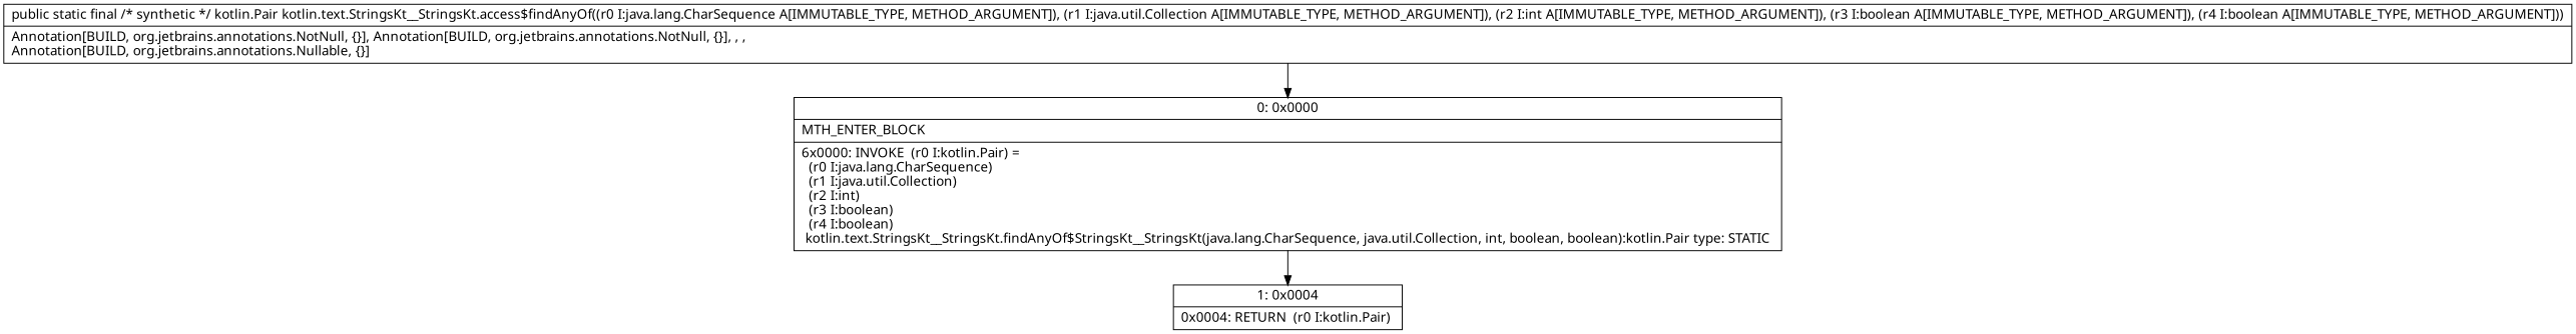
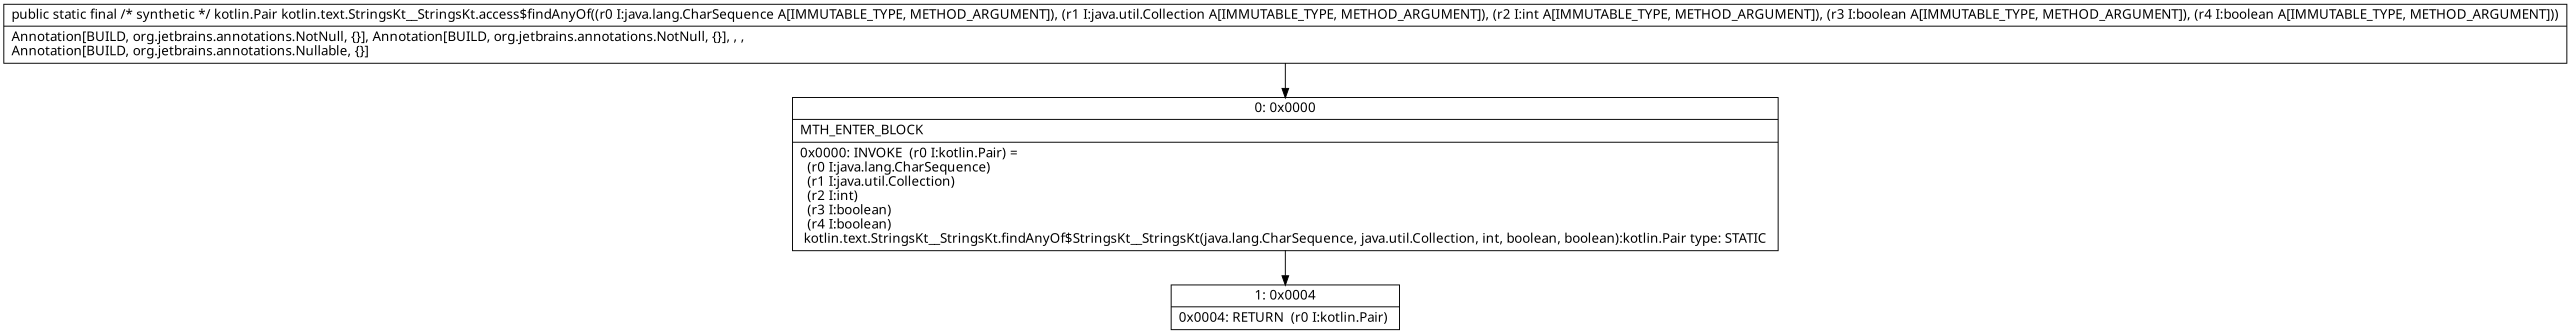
  digraph {
    fontname="Noto Sans"
    node [shape=record fontname="Noto Sans"]
    edge [fontname="Noto Sans"]
-   n1 [label="{0\:\ 0x0000|MTH_ENTER_BLOCK\l|6x0000: INVOKE  (r0 I:kotlin.Pair) = \l  (r0 I:java.lang.CharSequence)\l  (r1 I:java.util.Collection)\l  (r2 I:int)\l  (r3 I:boolean)\l  (r4 I:boolean)\l kotlin.text.StringsKt__StringsKt.findAnyOf$StringsKt__StringsKt(java.lang.CharSequence, java.util.Collection, int, boolean, boolean):kotlin.Pair type: STATIC \l}"]
+   n1 [label="{0\:\ 0x0000|MTH_ENTER_BLOCK\l|0x0000: INVOKE  (r0 I:kotlin.Pair) = \l  (r0 I:java.lang.CharSequence)\l  (r1 I:java.util.Collection)\l  (r2 I:int)\l  (r3 I:boolean)\l  (r4 I:boolean)\l kotlin.text.StringsKt__StringsKt.findAnyOf$StringsKt__StringsKt(java.lang.CharSequence, java.util.Collection, int, boolean, boolean):kotlin.Pair type: STATIC \l}"]
    n2 [label="{1\:\ 0x0004|0x0004: RETURN  (r0 I:kotlin.Pair) \l}"]
    n3 [label="{public static final \/* synthetic *\/ kotlin.Pair kotlin.text.StringsKt__StringsKt.access$findAnyOf((r0 I:java.lang.CharSequence A[IMMUTABLE_TYPE, METHOD_ARGUMENT]), (r1 I:java.util.Collection A[IMMUTABLE_TYPE, METHOD_ARGUMENT]), (r2 I:int A[IMMUTABLE_TYPE, METHOD_ARGUMENT]), (r3 I:boolean A[IMMUTABLE_TYPE, METHOD_ARGUMENT]), (r4 I:boolean A[IMMUTABLE_TYPE, METHOD_ARGUMENT]))  | Annotation[BUILD, org.jetbrains.annotations.NotNull, \{\}], Annotation[BUILD, org.jetbrains.annotations.NotNull, \{\}], , , \lAnnotation[BUILD, org.jetbrains.annotations.Nullable, \{\}]\l}"]
    n1 -> n2
    n3 -> n1
  }
